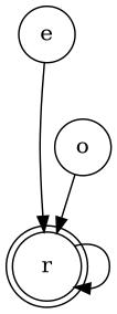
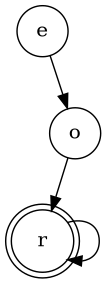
  digraph {
    node [color=black shape=circle]
    r [shape=doublecircle]
    o
    e
    r -> r
    o -> r
-   e -> r
+   e -> o
  }
